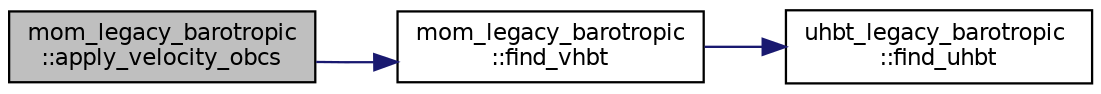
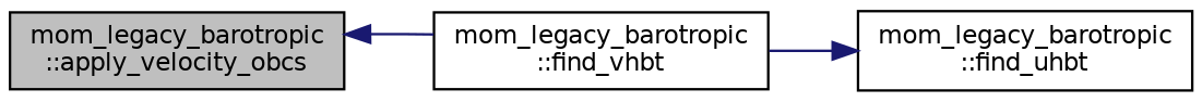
  digraph {
    rankdir=LR
    node [color=black fillcolor=white fontname=Helvetica fontsize=10 shape=record style=filled]
    edge [color=midnightblue fontname=Helvetica fontsize=10 labelfontname=Helvetica labelfontsize=10 style=solid]
    n1 [fillcolor=grey75 fontcolor=black height=0.2 label="mom_legacy_barotropic\l::apply_velocity_obcs" width=0.4]
    n2 [height=0.2 label="mom_legacy_barotropic\l::find_vhbt" width=0.4]
-   n3 [height=0.2 label="uhbt_legacy_barotropic\l::find_uhbt" width=0.4]
-   n1 -> n2
+   n3 [height=0.2 label="mom_legacy_barotropic\l::find_uhbt" width=0.4]
+   n2 -> n1
    n2 -> n3
  }
